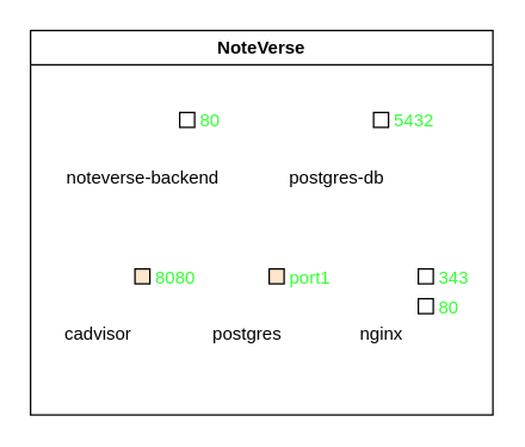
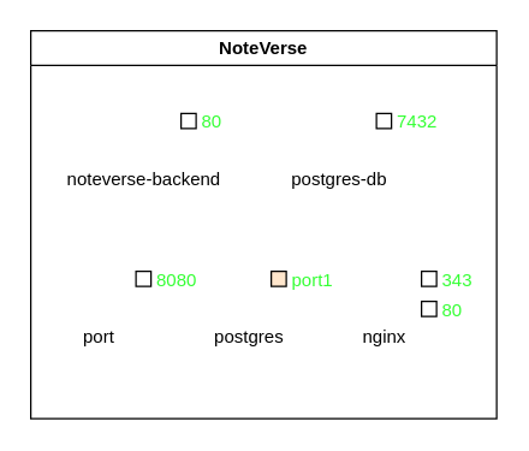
  <mxCell id="0" />
  <mxCell id="1" parent="0" />
  <mxCell id="2" value="NoteVerse" style="swimlane;whiteSpace=wrap;html=1;" vertex="1" parent="1"><mxGeometry x="20" y="20" width="310" height="258" as="geometry" /></mxCell>
  <mxCell id="3" value="noteverse-backend" style="shape=image;html=1;verticalAlign=top;verticalLabelPosition=bottom;labelBackgroundColor=#ffffff;imageAspect=0;aspect=fixed;image=https://cdn1.iconfinder.com/data/icons/unicons-line-vol-3/24/docker-128.png" vertex="1" parent="2"><mxGeometry x="50" y="35" width="50" height="50" as="geometry" /></mxCell>
  <mxCell id="4" value="postgres-db" style="shape=image;html=1;verticalAlign=top;verticalLabelPosition=bottom;labelBackgroundColor=#ffffff;imageAspect=0;aspect=fixed;image=https://cdn1.iconfinder.com/data/icons/unicons-line-vol-3/24/docker-128.png" vertex="1" parent="2"><mxGeometry x="180" y="35" width="50" height="50" as="geometry" /></mxCell>
- <mxCell id="5" value="cadvisor" style="shape=image;html=1;verticalAlign=top;verticalLabelPosition=bottom;labelBackgroundColor=#ffffff;imageAspect=0;aspect=fixed;image=https://cdn1.iconfinder.com/data/icons/unicons-line-vol-3/24/docker-128.png" vertex="1" parent="2"><mxGeometry x="20" y="140" width="50" height="50" as="geometry" /></mxCell>
+ <mxCell id="5" value="port" style="shape=image;html=1;verticalAlign=top;verticalLabelPosition=bottom;labelBackgroundColor=#ffffff;imageAspect=0;aspect=fixed;image=https://cdn1.iconfinder.com/data/icons/unicons-line-vol-3/24/docker-128.png" vertex="1" parent="2"><mxGeometry x="20" y="140" width="50" height="50" as="geometry" /></mxCell>
  <mxCell id="6" value="nginx" style="shape=image;html=1;verticalAlign=top;verticalLabelPosition=bottom;labelBackgroundColor=#ffffff;imageAspect=0;aspect=fixed;image=https://cdn1.iconfinder.com/data/icons/unicons-line-vol-3/24/docker-128.png" vertex="1" parent="2"><mxGeometry x="210" y="140" width="50" height="50" as="geometry" /></mxCell>
  <mxCell id="7" value="postgres" style="shape=image;html=1;verticalAlign=top;verticalLabelPosition=bottom;labelBackgroundColor=#ffffff;imageAspect=0;aspect=fixed;image=https://cdn1.iconfinder.com/data/icons/unicons-line-vol-3/24/docker-128.png" vertex="1" parent="2"><mxGeometry x="120" y="140" width="50" height="50" as="geometry" /></mxCell>
  <mxCell id="8" value="80" style="fontStyle=0;labelPosition=right;verticalLabelPosition=middle;align=left;verticalAlign=middle;spacingLeft=2;fontColor=#33FF33;" vertex="1" parent="2"><mxGeometry x="100" y="55" width="10" height="10" as="geometry" /></mxCell>
- <mxCell id="9" value="5432" style="fontStyle=0;labelPosition=right;verticalLabelPosition=middle;align=left;verticalAlign=middle;spacingLeft=2;fontColor=#33FF33;" vertex="1" parent="2"><mxGeometry x="230" y="55" width="10" height="10" as="geometry" /></mxCell>
+ <mxCell id="9" value="7432" style="fontStyle=0;labelPosition=right;verticalLabelPosition=middle;align=left;verticalAlign=middle;spacingLeft=2;fontColor=#33FF33;" vertex="1" parent="2"><mxGeometry x="230" y="55" width="10" height="10" as="geometry" /></mxCell>
  <mxCell id="10" value="343" style="fontStyle=0;labelPosition=right;verticalLabelPosition=middle;align=left;verticalAlign=middle;spacingLeft=2;fontColor=#33FF33;" vertex="1" parent="2"><mxGeometry x="260" y="160" width="10" height="10" as="geometry" /></mxCell>
- <mxCell id="11" value="8080" style="fontStyle=0;labelPosition=right;verticalLabelPosition=middle;align=left;verticalAlign=middle;spacingLeft=2;fontColor=#33FF33;fillColor=#ffe6cc;" vertex="1" parent="2"><mxGeometry x="70" y="160" width="10" height="10" as="geometry" /></mxCell>
+ <mxCell id="11" value="8080" style="fontStyle=0;labelPosition=right;verticalLabelPosition=middle;align=left;verticalAlign=middle;spacingLeft=2;fontColor=#33FF33;" vertex="1" parent="2"><mxGeometry x="70" y="160" width="10" height="10" as="geometry" /></mxCell>
  <mxCell id="12" value="port1" style="fontStyle=0;labelPosition=right;verticalLabelPosition=middle;align=left;verticalAlign=middle;spacingLeft=2;fontColor=#33FF33;fillColor=#ffe6cc;" vertex="1" parent="2"><mxGeometry x="160" y="160" width="10" height="10" as="geometry" /></mxCell>
  <mxCell id="13" value="80" style="fontStyle=0;labelPosition=right;verticalLabelPosition=middle;align=left;verticalAlign=middle;spacingLeft=2;fontColor=#33FF33;" vertex="1" parent="2"><mxGeometry x="260" y="180" width="10" height="10" as="geometry" /></mxCell>
